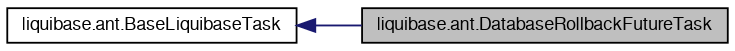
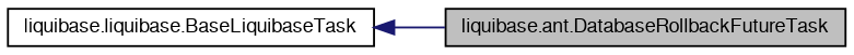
  digraph {
    rankdir=LR
    node [color=black fontname=FreeSans fontsize=10 shape=record style=filled]
    n1 [fillcolor=grey75 fontcolor=black height=0.2 label="liquibase.ant.DatabaseRollbackFutureTask" width=0.4]
-   n2 [fillcolor=white height=0.2 label="liquibase.ant.BaseLiquibaseTask" width=0.4]
+   n2 [fillcolor=white height=0.2 label="liquibase.liquibase.BaseLiquibaseTask" width=0.4]
    n2 -> n1 [color=midnightblue dir=back fontname=FreeSans fontsize=10 labelfontname=FreeSans labelfontsize=10 style=solid]
  }
